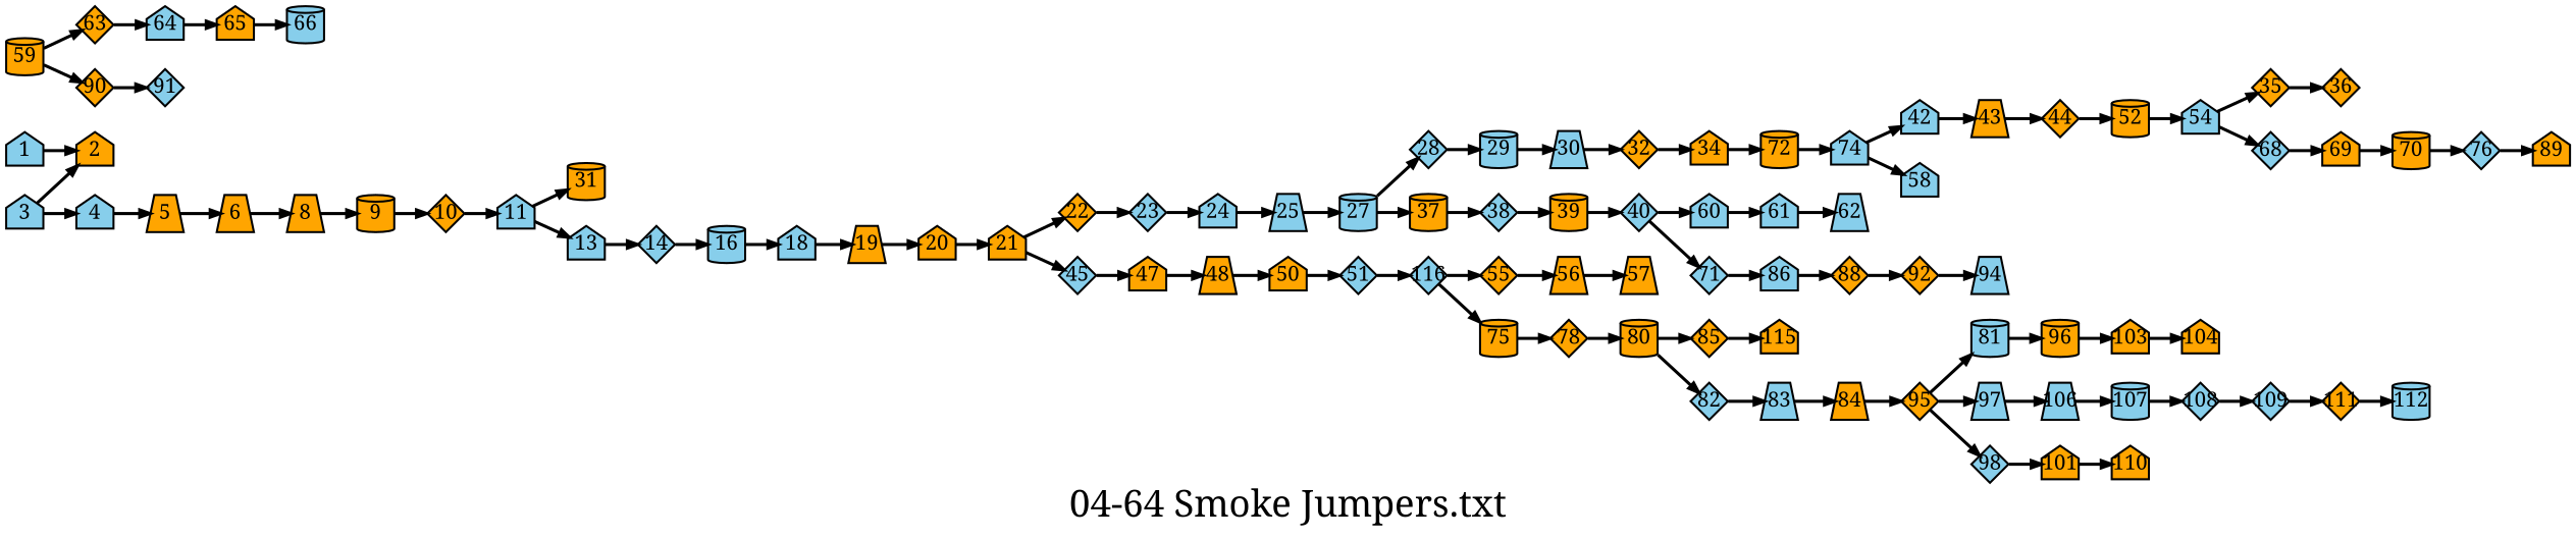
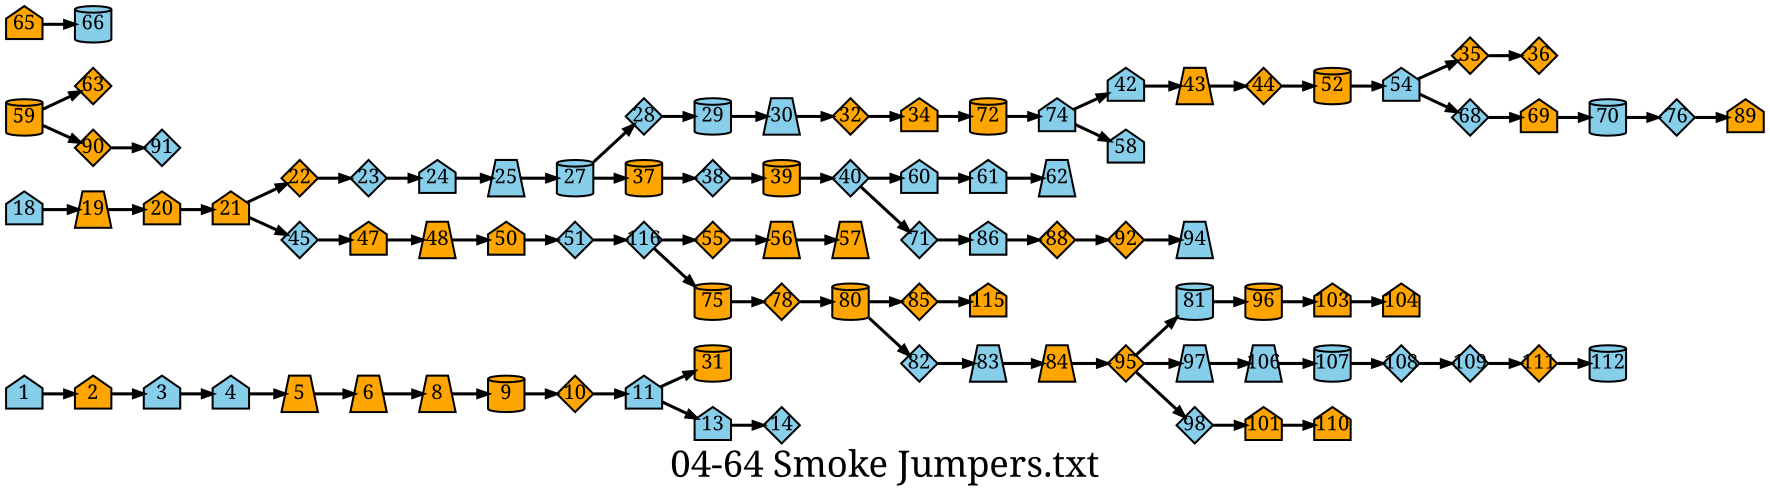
  digraph {
    fontname="Noto Serif"
    fontsize=36
    label="04-64 Smoke Jumpers.txt"
    nodesep=0.35
    ordering=out
    rankdir=LR
    ranksep=0.45
    node [fillcolor=orange fixedsize=true fontname="Noto Serif" fontsize=20 labelfloat=true margin="0,0" penwidth=2 regular=true shape=diamond style=filled]
    edge [fontname="Noto Serif" fontsize=12 labelfloat=true penwidth=3]
    1 [fillcolor=skyblue shape=house]
    2 [shape=house]
    3 [fillcolor=skyblue shape=house]
    4 [fillcolor=skyblue shape=house]
    5 [shape=trapezium]
    6 [shape=trapezium]
    8 [shape=trapezium]
    9 [shape=cylinder]
    10
    11 [fillcolor=skyblue shape=house]
    31 [shape=cylinder]
    13 [fillcolor=skyblue shape=house]
    14 [fillcolor=skyblue]
-   16 [fillcolor=skyblue shape=cylinder]
    18 [fillcolor=skyblue shape=house]
    19 [shape=trapezium]
    20 [shape=house]
    21 [shape=house]
    22
    45 [fillcolor=skyblue]
    23 [fillcolor=skyblue]
    47 [shape=house]
    24 [fillcolor=skyblue shape=house]
    48 [shape=trapezium]
    25 [fillcolor=skyblue shape=trapezium]
    27 [fillcolor=skyblue shape=cylinder]
    28 [fillcolor=skyblue]
    37 [shape=cylinder]
    29 [fillcolor=skyblue shape=cylinder]
    38 [fillcolor=skyblue]
    30 [fillcolor=skyblue shape=trapezium]
    39 [shape=cylinder]
    32
    34 [shape=house]
    72 [shape=cylinder]
    74 [fillcolor=skyblue shape=house]
    42 [fillcolor=skyblue shape=house]
    58 [fillcolor=skyblue shape=house]
    35
    36
    40 [fillcolor=skyblue]
    60 [fillcolor=skyblue shape=house]
    71 [fillcolor=skyblue]
    61 [fillcolor=skyblue shape=house]
    86 [fillcolor=skyblue shape=house]
    62 [fillcolor=skyblue shape=trapezium]
    88
    43 [shape=trapezium]
    44
    52 [shape=cylinder]
    54 [fillcolor=skyblue shape=house]
    68 [fillcolor=skyblue]
    50 [shape=house]
    51 [fillcolor=skyblue]
    116 [fillcolor=skyblue]
    55
    75 [shape=cylinder]
    56 [shape=trapezium]
    78
    69 [shape=house]
-   70 [shape=cylinder]
+   70 [fillcolor=skyblue shape=cylinder]
    57 [shape=trapezium]
    59 [shape=cylinder]
    63
    90
-   64 [fillcolor=skyblue shape=house]
    91 [fillcolor=skyblue]
    65 [shape=house]
    66 [fillcolor=skyblue shape=cylinder]
    76 [fillcolor=skyblue]
    89 [shape=house]
    92
    80 [shape=cylinder]
    85
    82 [fillcolor=skyblue]
    115 [shape=house]
    83 [fillcolor=skyblue shape=trapezium]
    84 [shape=trapezium]
    81 [fillcolor=skyblue shape=cylinder]
    96 [shape=cylinder]
    103 [shape=house]
    104 [shape=house]
    95
    97 [fillcolor=skyblue shape=trapezium]
    98 [fillcolor=skyblue]
    106 [fillcolor=skyblue shape=trapezium]
    101 [shape=house]
    94 [fillcolor=skyblue shape=trapezium]
    107 [fillcolor=skyblue shape=cylinder]
    110 [shape=house]
    108 [fillcolor=skyblue]
    109 [fillcolor=skyblue]
    111
    112 [fillcolor=skyblue shape=cylinder]
    1 -> 2
-   3 -> 2
+   2 -> 3
    3 -> 4
    4 -> 5
    5 -> 6
    6 -> 8
    8 -> 9
    9 -> 10
    10 -> 11
    11 -> 31
    11 -> 13
    13 -> 14
-   14 -> 16
-   16 -> 18
    18 -> 19
    19 -> 20
    20 -> 21
    21 -> 22
    21 -> 45
    22 -> 23
    45 -> 47
    23 -> 24
    47 -> 48
    24 -> 25
    48 -> 50
    25 -> 27
    27 -> 28
    27 -> 37
    28 -> 29
    37 -> 38
    29 -> 30
    38 -> 39
    30 -> 32
    39 -> 40
    32 -> 34
    34 -> 72
    72 -> 74
    74 -> 42
    74 -> 58
    42 -> 43
    35 -> 36
    40 -> 60
    40 -> 71
    60 -> 61
    71 -> 86
    61 -> 62
    86 -> 88
    88 -> 92
    43 -> 44
    44 -> 52
    52 -> 54
    54 -> 35
    54 -> 68
    68 -> 69
    50 -> 51
    51 -> 116
    116 -> 55
    116 -> 75
    55 -> 56
    75 -> 78
    56 -> 57
    78 -> 80
    69 -> 70
    70 -> 76
    59 -> 63
    59 -> 90
-   63 -> 64
    90 -> 91
-   64 -> 65
    65 -> 66
    76 -> 89
    92 -> 94
    80 -> 85
    80 -> 82
    85 -> 115
    82 -> 83
    83 -> 84
    84 -> 95
    81 -> 96
    96 -> 103
    103 -> 104
    95 -> 81
    95 -> 97
    95 -> 98
    97 -> 106
    98 -> 101
    106 -> 107
    101 -> 110
    107 -> 108
    108 -> 109
    109 -> 111
    111 -> 112
  }
